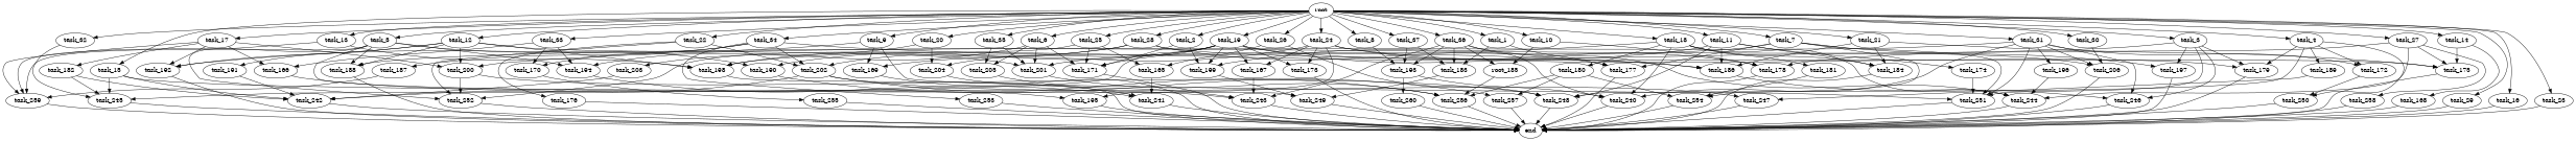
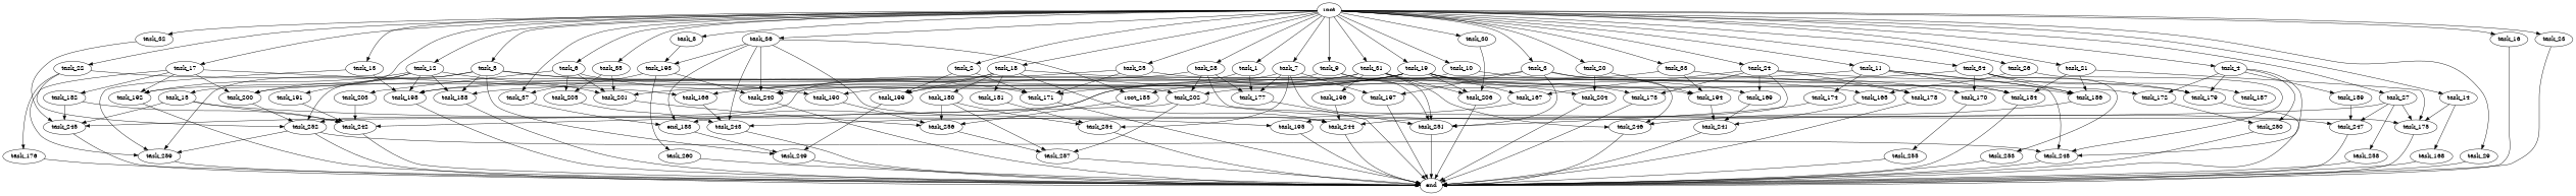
  digraph {
    task_8
    task_193
    task_240
    task_260
    task_173
    end
    task_189
    task_247
    task_17
    task_200
    task_259
    task_182
    task_192
    task_166
    task_248
    task_252
    task_242
    task_245
    task_243
    task_204
    task_35
    task_205
    task_201
    task_256
    task_26
    task_165
    task_241
    task_15
    task_195
    task_178
    task_251
    task_167
    task_255
    task_206
    task_33
    task_194
    task_170
    task_186
    task_246
    task_169
    task_176
    task_13
    task_198
    task_30
    task_5
    task_188
    task_190
    task_249
    task_36
-   task_183
+   task_183 [label=end_183]
    task_244
    n52 [label=root_185]
    task_6
    task_171
    task_203
    task_7
    task_177
    task_197
    task_254
    task_22
    task_202
    task_257
    task_3
    task_179
    task_187
    task_191
    task_175
    task_253
    root
    task_12
    task_21
    task_18
    task_31
    task_27
    task_9
    task_1
    task_28
    task_29
    task_34
    task_10
    task_2
    task_16
    task_14
    task_24
    task_19
    task_32
    task_25
    task_4
    task_23
    task_37
    task_20
    task_11
    task_184
    task_180
    task_181
    task_199
    task_196
    task_172
    task_258
    task_168
    task_250
    task_174
    task_8 -> task_193
    task_193 -> task_240
    task_193 -> task_260
    task_240 -> end
    task_260 -> end
    task_173 -> end
    task_189 -> task_247
    task_247 -> end
    task_17 -> task_200
    task_17 -> task_259
    task_17 -> task_182
    task_17 -> task_192
    task_17 -> task_166
-   task_200 -> task_248
+   task_252 -> task_248
    task_200 -> task_252
    task_259 -> end
    task_182 -> task_242
    task_182 -> task_245
    task_192 -> end
    task_166 -> task_243
    task_248 -> end
    task_252 -> end
    task_242 -> end
    task_245 -> end
    task_243 -> end
    task_204 -> end
    task_35 -> task_205
    task_35 -> task_201
    task_205 -> task_243
    task_201 -> task_256
-   task_256 -> end
+   task_256 -> task_257
    task_26 -> task_248
    task_26 -> task_165
    task_165 -> task_241
    task_241 -> end
    task_15 -> task_242
    task_15 -> task_245
    task_15 -> task_195
    task_195 -> end
    task_178 -> end
    task_251 -> end
    task_167 -> task_243
    task_255 -> end
    task_206 -> end
    task_33 -> task_166
    task_33 -> task_194
    task_33 -> task_170
    task_194 -> task_241
    task_170 -> task_255
    task_186 -> task_246
    task_246 -> end
    task_169 -> task_241
    task_176 -> end
    task_13 -> task_259
    task_13 -> task_198
    task_198 -> end
    task_30 -> task_206
    task_5 -> task_259
    task_5 -> task_252
    task_5 -> task_194
    task_5 -> task_188
    task_5 -> task_190
    task_5 -> task_249
    task_188 -> end
    task_190 -> task_256
    task_249 -> end
    task_36 -> task_193
    task_36 -> task_240
    task_36 -> task_243
    task_36 -> task_183
    task_36 -> task_244
    task_36 -> n52
    task_183 -> task_249
    task_244 -> end
    n52 -> task_256
    task_6 -> task_205
    task_6 -> task_201
    task_6 -> task_171
    task_6 -> task_203
    task_171 -> end
    task_203 -> task_242
    task_7 -> task_201
    task_7 -> task_251
    task_7 -> task_177
    task_7 -> task_197
    task_7 -> task_254
    task_177 -> end
    task_197 -> end
    task_254 -> end
    task_22 -> task_252
    task_22 -> task_176
    task_22 -> task_202
    task_202 -> task_247
    task_202 -> task_242
    task_202 -> task_257
    task_257 -> end
    task_3 -> task_200
    task_3 -> task_251
    task_3 -> task_246
    task_3 -> task_197
    task_3 -> task_179
    task_179 -> end
-   task_187 -> task_259
+   task_252 -> task_259
    task_191 -> task_242
    task_175 -> end
    task_253 -> end
    root -> task_8
    root -> task_17
    root -> task_35
    root -> task_26
    root -> task_15
    root -> task_33
    root -> task_13
    root -> task_30
    root -> task_5
    root -> task_36
    root -> task_6
    root -> task_7
    root -> task_22
    root -> task_3
    root -> task_12
    root -> task_21
    root -> task_18
    root -> task_31
    root -> task_27
    root -> task_9
    root -> task_1
    root -> task_28
    root -> task_29
    root -> task_34
    root -> task_10
    root -> task_2
    root -> task_16
    root -> task_14
    root -> task_24
    root -> task_19
    root -> task_32
    root -> task_25
    root -> task_4
    root -> task_23
    root -> task_37
    root -> task_20
    root -> task_11
    task_12 -> task_200
    task_12 -> task_192
    task_12 -> task_201
    task_12 -> task_198
    task_12 -> task_188
    task_12 -> task_191
    task_21 -> task_186
    task_21 -> task_175
    task_21 -> task_184
    task_18 -> task_240
    task_18 -> task_244
    task_18 -> task_184
    task_18 -> task_180
    task_18 -> task_181
    task_18 -> task_199
    task_31 -> task_240
    task_31 -> task_251
    task_31 -> task_206
    task_31 -> task_246
    task_31 -> task_188
    task_31 -> task_196
    task_31 -> task_172
-   task_27 -> task_178
+   task_27 -> task_247
    task_27 -> task_244
    task_27 -> task_175
    task_27 -> task_258
    task_9 -> task_192
    task_9 -> task_251
    task_9 -> task_169
    task_1 -> task_183
    task_1 -> task_177
    task_28 -> task_198
    task_28 -> task_177
    task_28 -> task_202
    task_28 -> task_175
    task_29 -> end
    task_34 -> task_170
    task_34 -> task_186
    task_34 -> task_202
    task_34 -> task_187
    task_34 -> task_253
    task_10 -> task_178
    task_10 -> n52
    task_2 -> task_171
    task_2 -> task_199
    task_16 -> end
    task_14 -> task_175
    task_14 -> task_168
    task_24 -> task_173
    task_24 -> task_195
    task_24 -> task_178
    task_24 -> task_167
    task_24 -> task_169
    task_24 -> task_179
    task_19 -> task_173
    task_19 -> task_245
    task_19 -> task_204
    task_19 -> task_167
    task_19 -> task_206
    task_19 -> task_186
    task_19 -> task_190
    task_19 -> task_171
    task_19 -> task_199
    task_32 -> task_245
    task_25 -> task_252
    task_25 -> task_165
    task_25 -> task_171
    task_4 -> task_189
    task_4 -> task_248
    task_4 -> task_179
    task_4 -> task_172
    task_4 -> task_250
    task_23 -> end
-   task_37 -> task_193
+   task_193 -> task_37
    task_37 -> task_183
    task_20 -> task_204
    task_20 -> task_194
    task_11 -> task_248
    task_11 -> task_186
    task_11 -> task_198
    task_11 -> task_184
    task_11 -> task_174
    task_184 -> end
    task_180 -> task_256
    task_180 -> task_254
    task_180 -> task_257
    task_181 -> task_254
    task_199 -> task_249
    task_196 -> task_244
    task_172 -> task_250
    task_258 -> end
    task_168 -> end
    task_250 -> end
    task_174 -> task_251
  }
